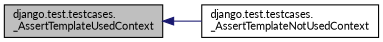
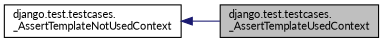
  digraph {
    rankdir=LR
    fontname=Lato
    node [color=black fontname=Lato fontsize=10 shape=record style=filled]
    n1 [fillcolor=grey75 fontcolor=black height=0.2 label="django.test.testcases.\l_AssertTemplateUsedContext" width=0.4]
    n2 [fillcolor=white height=0.2 label="django.test.testcases.\l_AssertTemplateNotUsedContext" width=0.4]
-   n1 -> n2 [color=midnightblue dir=back fontname=Lato fontsize=10 labelfontname=Helvetica labelfontsize=10 style=solid]
+   n2 -> n1 [color=midnightblue dir=back fontname=Lato fontsize=10 labelfontname=Helvetica labelfontsize=10 style=solid]
  }
